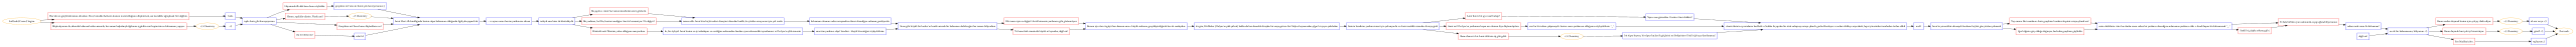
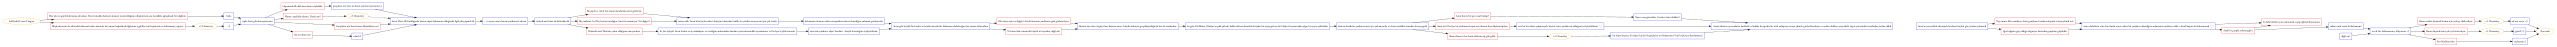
  digraph {
    fontname="EB Garamond"
    rankdir=LR
    node [color=blue fontname="EB Garamond" shape=box]
    edge [fontname="EB Garamond"]
    "AoiRank5Convo3 begins." [color=orange shape=""]
    n2 [color=red label="Hex'teki en güçlü kahraman olmalısın. Yani, buradaki herkesin kısmen metal olduğunu düşünürsek, sen kesinlikle uğraşılacak biri değilsin."]
    n3 [color=red label="Düşünüyorum da, takımda bulunan herkes arasında, her zaman başkalarıyla ilgilenme içgüdün seni hepimizin en kahramanı yapıyor."]
    n4 [label=haha]
    n5 [color=orange label="+5 Chemistry" shape=""]
    n6 [label="tıpkı Amir gibi konuşuyorsun"]
    n7 [label="<3"]
    n8 [color=red label="Hayatımda ilk defa bana bunu söylediler."]
    n9 [color=red label="Hımm, teşekkür ederim. Nasıl yani?"]
    n10 [color=red label="Gerçekten mi? Sana bunu düşündüren ne?"]
    n11 [color=red label="Bu bir iltifat mı?"]
    n12 [label="gerçekten mi? ama siz ikiniz çok benziyorsunuz ;)"]
    n13 [color=orange label="+5 Chemistry" shape=""]
    n14 [label="Amir Hex'e ilk katıldığında benim süper kahraman olduğumla ilgili şaka yapardı da"]
    n15 [label="tabii ki!"]
    n16 [label="... ve ayrıca onun benim yardımcım olması"]
    n17 [label="tatlıydı ama biraz da hüzünlüydü"]
    n18 [color=red label="Bu şaşırtıcı. Amir her zaman kendinden emin görünür."]
    n19 [color=red label="Bir yardımcı, ha? Bu, benim tanıdığım Amir'e benzemiyor. Ne değişti?"]
    n20 [color=red label="Hüzünlü mü? İkinizin yakın olduğunu sanıyordum."]
    n21 [label="zaman aldı. Amir bize hiçbir askeri deneyimi olmadan katıldı, bu yüzden savaş onun için çok zordu"]
    n22 [label="ah, biz öyleyiz! Amir benim en iyi arkadaşım. en sevdiğim anılarımdan bazıları oyun salonundaki oyunlarımız ve On-lyne'e eşlik etmemiz"]
    n23 [label="kahraman olmanın sadece savaşmaktan ibaret olmadığını anlaması gerekiyordu"]
    n24 [label="ama tüm yardımcı olayı? kendini... küçük hissettiğini söyleyebilirim."]
    n25 [label="Onun gibi büyük bir hacker'ın kendi tarzında bir kahraman olabileceğini her zaman biliyordum"]
    n26 [color=red label="Peki onun için ne değişti? Artık kimsenin yardımcısı gibi görünmüyor."]
    n27 [color=red label="Ve bunu fark etmesinde büyük rol oynadın, değil mi?"]
    n28 [label="Bunun için tüm övgüyü ben alamam ama o büyük atılımını gerçekleştirdiğinde ben de oradaydım."]
    n29 [label="bir gün, HitMaker (Onlyne'ın plak şirketi) hakkında bazı karanlık detayları bir araya getiren bir Onlyne hayranından çılgın bir yayın yakaladım"]
    n30 [label="birinin kendisine yardım etmesi için yalvarıyordu ve Amir tereddüt etmeden devreye girdi"]
    n31 [color=red label="Amir ikiniz bir şeye nasıl bulaştı?"]
    n32 [color=red label="Amir mi? On-lyne'ın yardımına koşan sen olursun diye düşünmüştüm."]
    n33 [color=red label="Bana efsanevi Aoi-Amir ekibinin işi gibi geldi."]
    n34 [label="Yayını ona gösterdim. Gerisini Amir halletti!"]
    n35 [label="evet bu bir takım çalışmasıydı. benim onun yardımcısı olduğumu söyleyebilirsin ^_^"]
    n36 [color=orange label="+5 Chemistry" shape=""]
    n37 [label="yöneticilerinin e-postalarını hackledi ve Scaldra ile yapılan bir sürü anlaşmayı ortaya çıkardı. grubu klonluyor ve onları tehlikeye atıyorlardı, hepsi yönetimleri tarafından örtbas edildi"]
    n38 [label="bir süper hayran, bir süper hacker ile güçlerini mi birleştiriyor? bizi hiçbir şey durduramaz!"]
-   n39 [label="meh!"]
    n40 [label="Amir'in yetenekleri olmasaydı bunların hiçbiri gün yüzüne çıkmazdı"]
    n41 [color=red label="Vay canına. Bu inanılmaz. Amir gerçekten bunların hepsini ortaya çıkardı mı?"]
    n42 [color=red label="Eğer bilginin güç olduğu doğruysa, hackerlar gerçekten güçlüdür."]
    n43 [label="emin olabilirsin. tüm bu olanlar onun sadece bir yardımcı olmadığını anlamasına yardımcı oldu. o kendi başına bir kahramandı ^_^"]
    n44 [color=red label="Ve hala birlikte oyun salonunda coşup eğlenebiliyorsunuz"]
    n45 [color=red label="Sanki hiç şüphe yokmuş gibi."]
    n46 [label="sadece mola veren iki kahraman!"]
    n47 [label="sen de bir kahramansın, biliyorsun <3"]
    n48 [label="değil mi?"]
    n49 [color=red label="Bunu senden duymak benim için çok şey ifade ediyor."]
    n50 [color=red label="Bunu duymak beni çok iyi hissettiriyor."]
    n51 [color=red label="Sen büyüleyicisin."]
    n52 [color=orange label="+5 Chemistry" shape=""]
    n53 [color=orange label="+5 Chemistry" shape=""]
    n54 [label="suçluyum ;)"]
    n55 [label="ah sen var ya <3"]
    n56 [label="güzel! <3"]
    "Chat ends." [color=orange shape=""]
    "AoiRank5Convo3 begins." -> n2
    "AoiRank5Convo3 begins." -> n3
    n2 -> n4
    n3 -> n5
    n4 -> n6
    n5 -> n7
    n6 -> n8
    n6 -> n9
    n6 -> n10
    n6 -> n11
    n7 -> n6
    n8 -> n12
    n9 -> n13
    n10 -> n14
    n11 -> n15
    n12 -> n14
    n13 -> n14
    n14 -> n16
    n15 -> n14
    n16 -> n17
    n17 -> n18
    n17 -> n19
    n17 -> n20
    n18 -> n21
    n19 -> n21
    n20 -> n22
    n21 -> n23
    n22 -> n24
    n23 -> n25
    n24 -> n25
    n25 -> n26
    n25 -> n27
    n26 -> n28
    n27 -> n28
    n28 -> n29
    n29 -> n30
    n30 -> n31
    n30 -> n32
    n30 -> n33
    n31 -> n34
    n32 -> n35
    n33 -> n36
    n34 -> n37
    n35 -> n37
    n36 -> n38
-   n37 -> n39
    n38 -> n37
-   n39 -> n40
    n40 -> n41
    n40 -> n42
    n41 -> n43
    n42 -> n43
    n43 -> n44
    n43 -> n45
-   n44 -> n46
+   n45 -> n46
    n45 -> n44
    n46 -> n47
    n47 -> n49
    n47 -> n50
    n47 -> n51
    n48 -> n47
    n49 -> n52
    n50 -> n53
    n51 -> n54
    n52 -> n55
    n53 -> n56
    n54 -> "Chat ends."
    n55 -> "Chat ends."
    n56 -> "Chat ends."
  }
